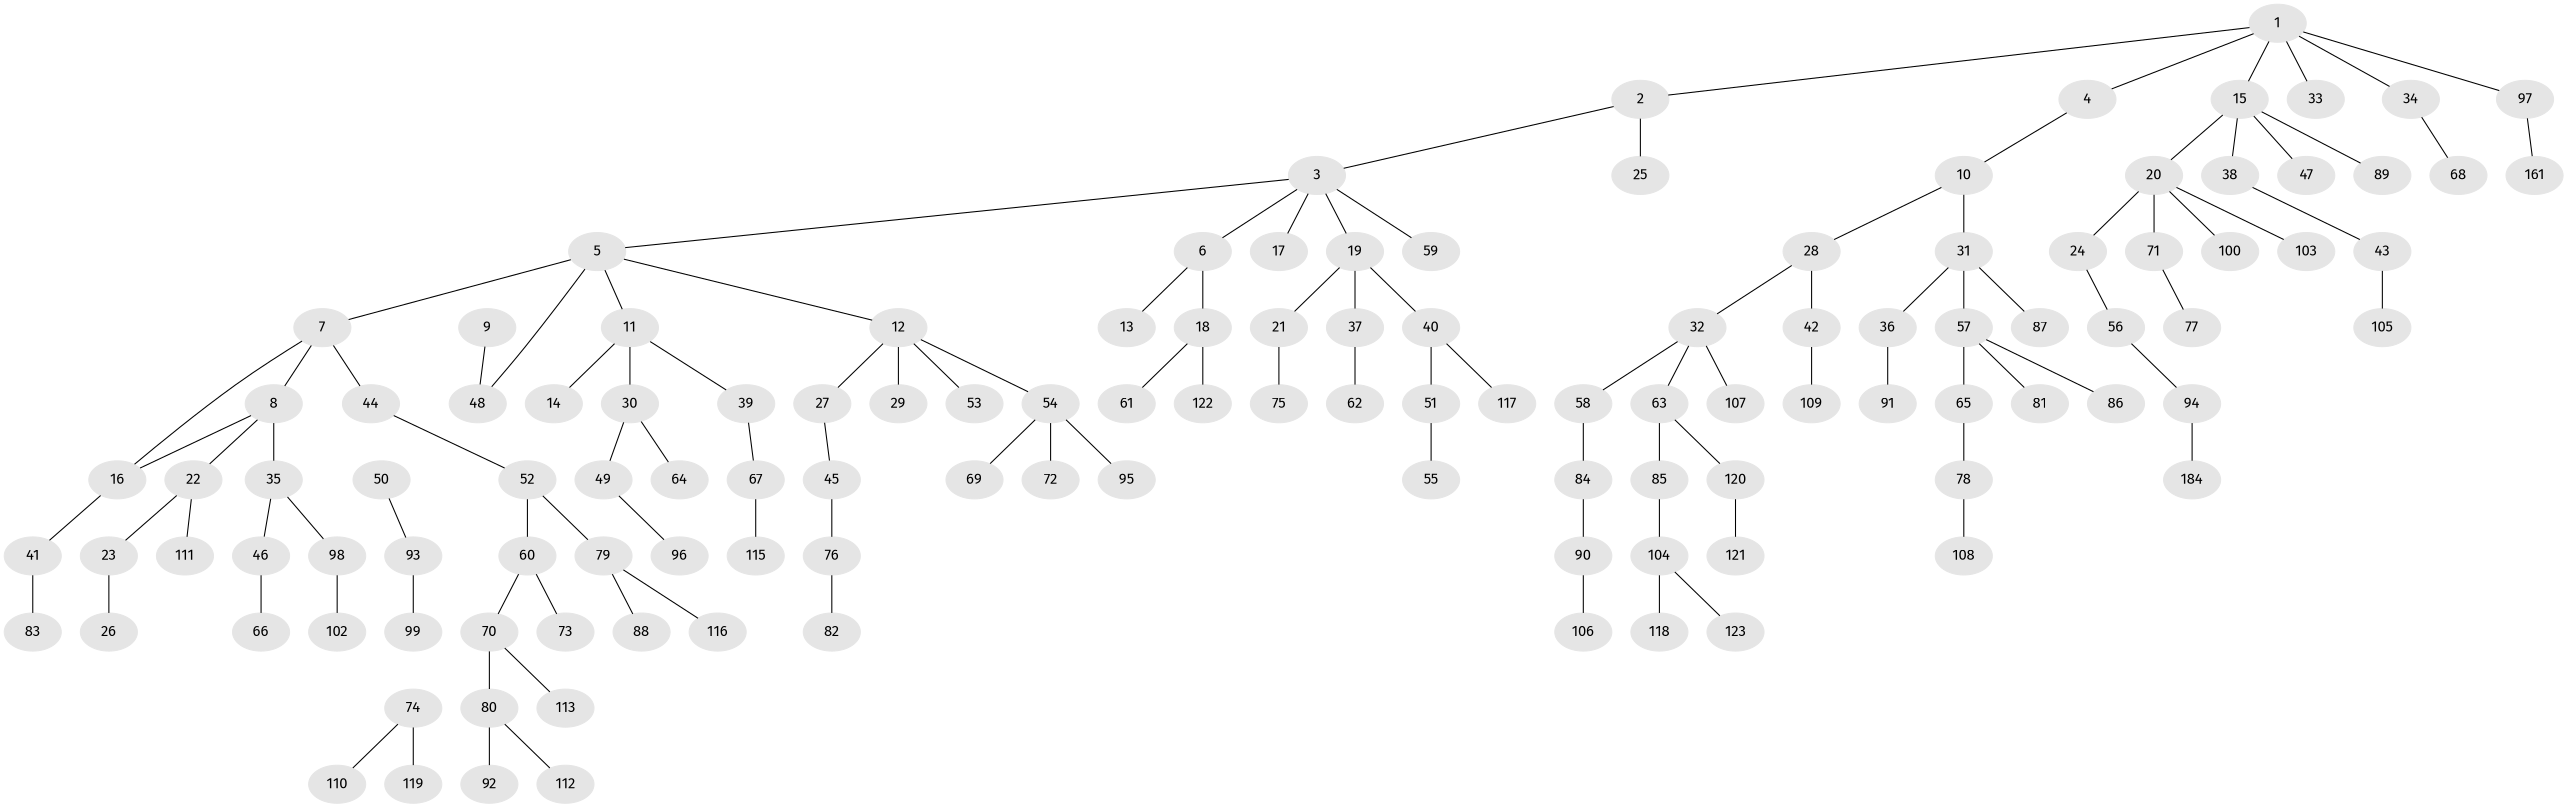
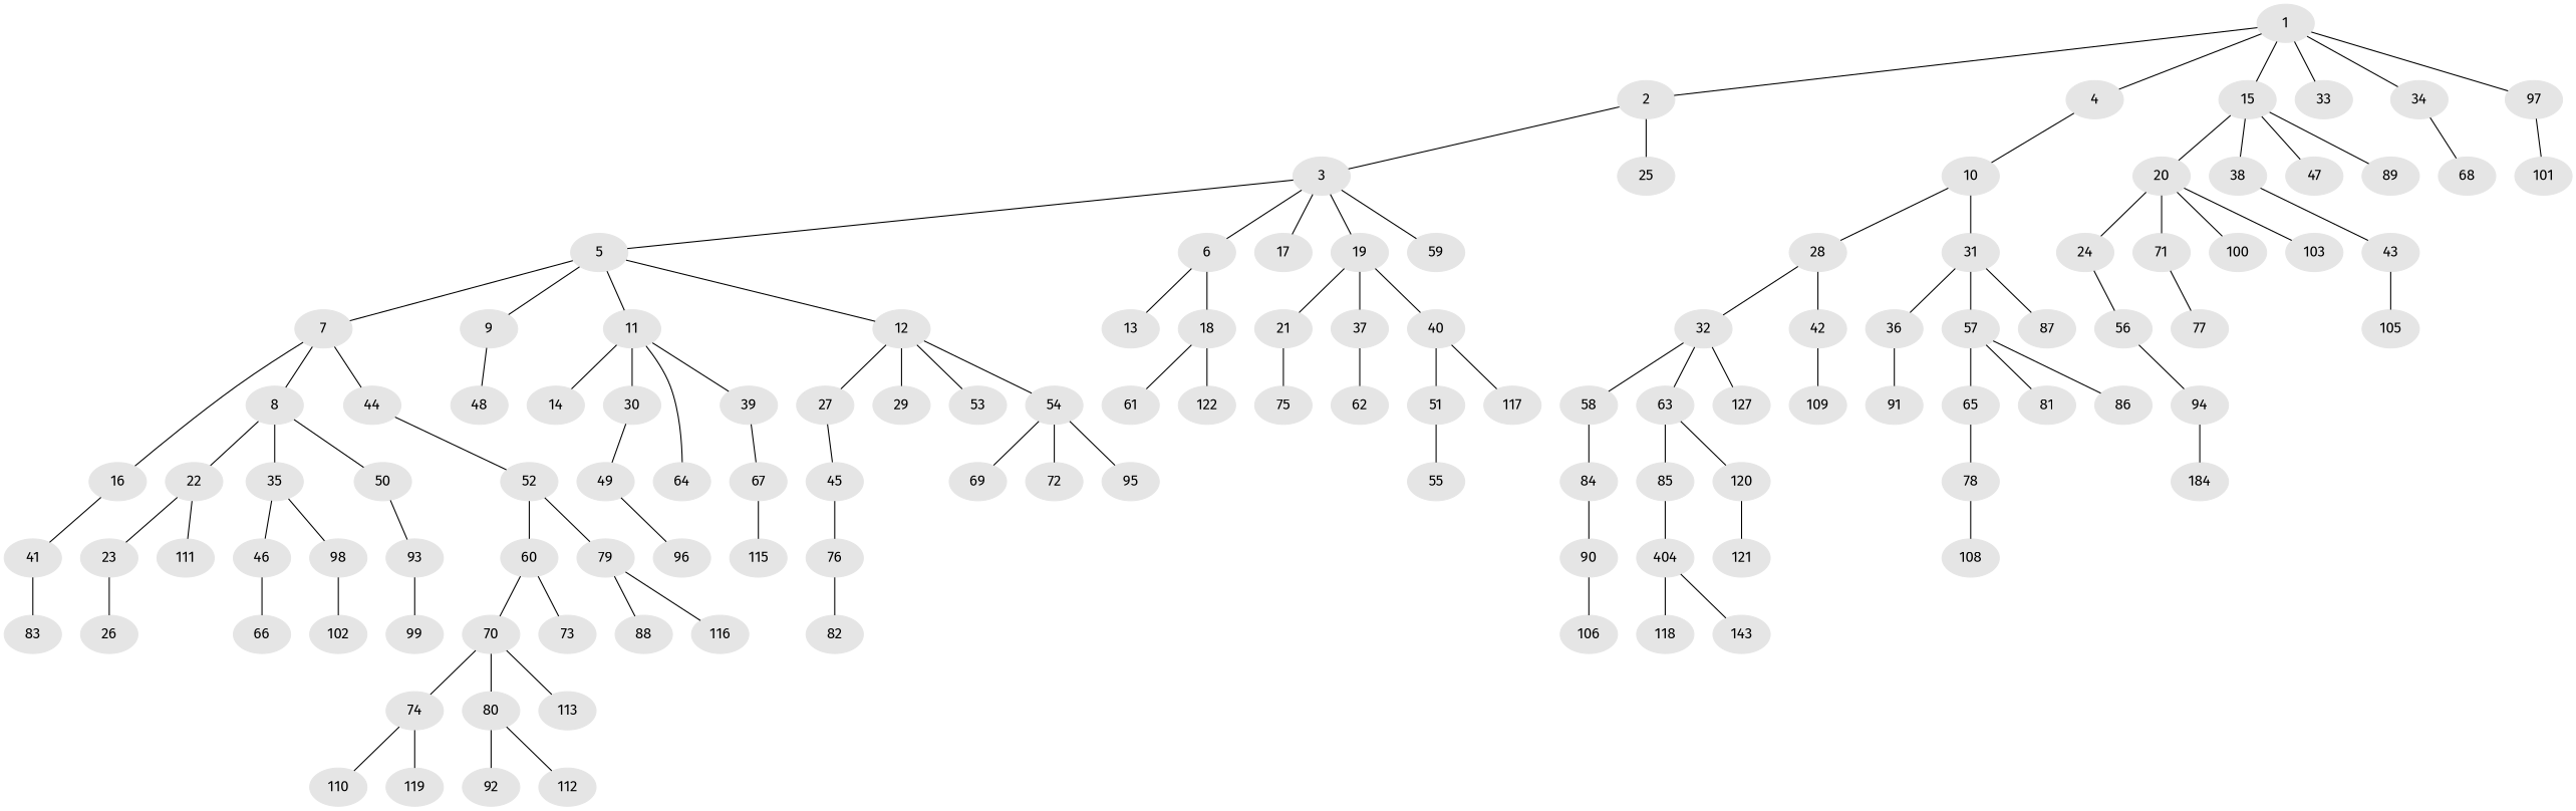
  graph {
    fontname="Fira Sans"
    node [color=gray90 fontname="Fira Sans" style=filled]
    edge [fontname="Fira Sans"]
    1
    2
    4
    15
    33
    34
    97
    3
    25
    10
    20
    38
    47
    89
    68
-   101 [label=161]
+   101
    5
    6
    17
    19
    59
    7
    9
    11
    12
    13
    18
    21
    37
    40
    28
    31
    8
    16
    44
    48
    14
    30
    39
    27
    29
    53
    54
    61
    122
    22
    35
    50
    41
    52
    23
    111
    46
    98
    93
    32
    42
    36
    57
    87
    49
    64
    67
    45
    69
    72
    95
    24
    71
    100
    103
    43
    83
    75
    62
    51
    117
    56
    77
    26
    94
    76
    58
    63
-   107
+   107 [label=127]
    109
    96
    91
    65
    81
    86
    84
    85
    120
    66
    102
    105
    115
    55
    60
    79
    82
    99
    70
    73
    88
    116
    n108 [label=184]
    78
    90
    74
    80
    113
-   104
+   104 [label=404]
    121
    108
    110
    119
    92
    112
    106
    118
-   123
+   123 [label=143]
    1 -- 2
    1 -- 4
    1 -- 15
    1 -- 33
    1 -- 34
    1 -- 97
    2 -- 3
    2 -- 25
    4 -- 10
    15 -- 20
    15 -- 38
    15 -- 47
    15 -- 89
    34 -- 68
    97 -- 101
    3 -- 5
    3 -- 6
    3 -- 17
    3 -- 19
    3 -- 59
    10 -- 28
    10 -- 31
    20 -- 24
    20 -- 71
    20 -- 100
    20 -- 103
    38 -- 43
    5 -- 7
-   5 -- 48
+   5 -- 9
    5 -- 11
    5 -- 12
    6 -- 13
    6 -- 18
    19 -- 21
    19 -- 37
    19 -- 40
    7 -- 8
    7 -- 16
    7 -- 44
    9 -- 48
    11 -- 14
    11 -- 30
    11 -- 39
    12 -- 27
    12 -- 29
    12 -- 53
    12 -- 54
    18 -- 61
    18 -- 122
    21 -- 75
    37 -- 62
    40 -- 51
    40 -- 117
    28 -- 32
    28 -- 42
    31 -- 36
    31 -- 57
    31 -- 87
    8 -- 22
    8 -- 35
-   8 -- 16
+   8 -- 50
    16 -- 41
    44 -- 52
    30 -- 49
-   30 -- 64
+   11 -- 64
    39 -- 67
    27 -- 45
    54 -- 69
    54 -- 72
    54 -- 95
    22 -- 23
    22 -- 111
    35 -- 46
    35 -- 98
    50 -- 93
    41 -- 83
    52 -- 60
    52 -- 79
    23 -- 26
    46 -- 66
    98 -- 102
    93 -- 99
    32 -- 58
    32 -- 63
    32 -- 107
    42 -- 109
    36 -- 91
    57 -- 65
    57 -- 81
    57 -- 86
    49 -- 96
    67 -- 115
    45 -- 76
    24 -- 56
    71 -- 77
    43 -- 105
    51 -- 55
    56 -- 94
    94 -- n108
    76 -- 82
    58 -- 84
    63 -- 85
    63 -- 120
    65 -- 78
    84 -- 90
    85 -- 104
    120 -- 121
    60 -- 70
    60 -- 73
    79 -- 88
    79 -- 116
+   70 -- 74
    70 -- 80
    70 -- 113
    78 -- 108
    90 -- 106
    74 -- 110
    74 -- 119
    80 -- 92
    80 -- 112
    104 -- 118
    104 -- 123
  }
